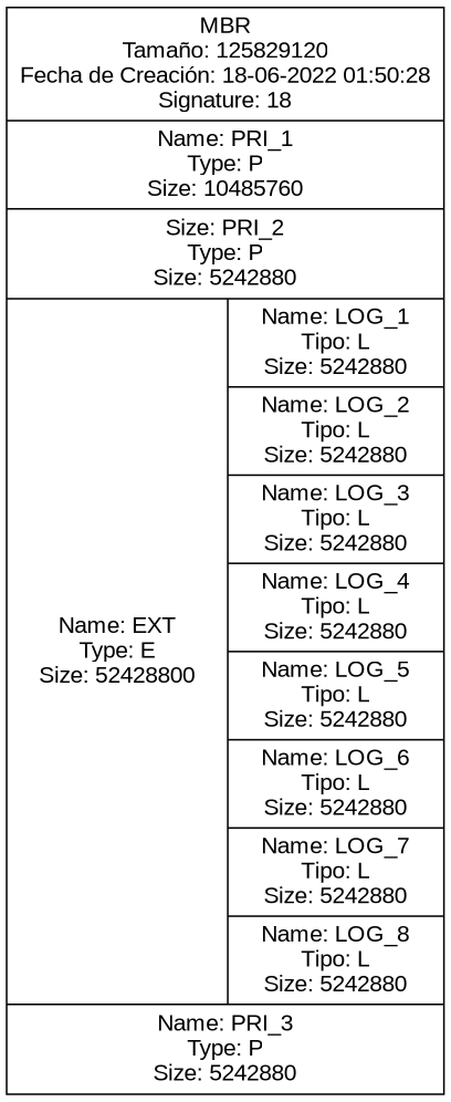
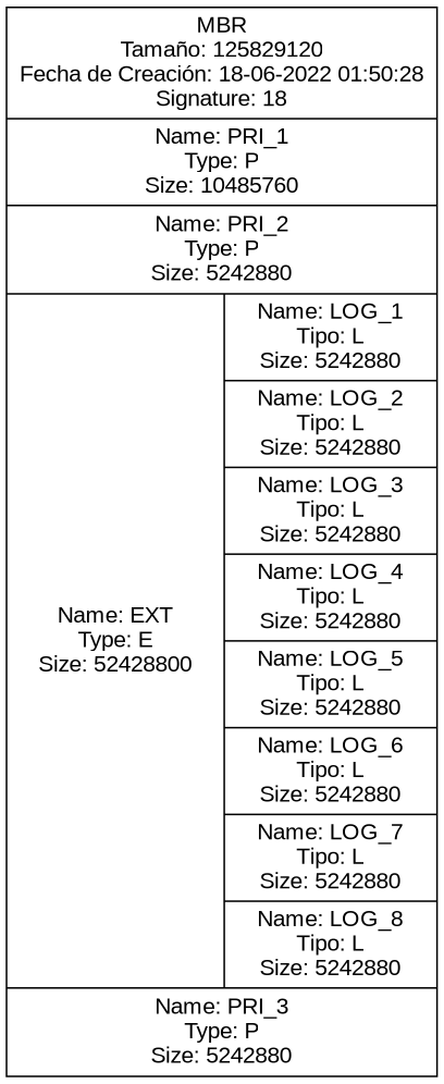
  digraph {
    rankdir=LR
-   n1 [fontname=Arial label="    MBR\nTamaño: 125829120\nFecha de Creación:  18-06-2022 01:50:28\nSignature: 18|Name: PRI_1\nType: P\nSize: 10485760\n|Size: PRI_2\nType: P\nSize: 5242880\n|{Name: EXT\nType: E\nSize: 52428800\n|{Name: LOG_1\nTipo: L\nSize: 5242880\n|Name: LOG_2\nTipo: L\nSize: 5242880\n|Name: LOG_3\nTipo: L\nSize: 5242880\n|Name: LOG_4\nTipo: L\nSize: 5242880\n|Name: LOG_5\nTipo: L\nSize: 5242880\n|Name: LOG_6\nTipo: L\nSize: 5242880\n|Name: LOG_7\nTipo: L\nSize: 5242880\n|Name: LOG_8\nTipo: L\nSize: 5242880\n}}|Name: PRI_3\nType: P\nSize: 5242880\n" shape=record]
+   n1 [fontname=Arial label="    MBR\nTamaño: 125829120\nFecha de Creación:  18-06-2022 01:50:28\nSignature: 18|Name: PRI_1\nType: P\nSize: 10485760\n|Name: PRI_2\nType: P\nSize: 5242880\n|{Name: EXT\nType: E\nSize: 52428800\n|{Name: LOG_1\nTipo: L\nSize: 5242880\n|Name: LOG_2\nTipo: L\nSize: 5242880\n|Name: LOG_3\nTipo: L\nSize: 5242880\n|Name: LOG_4\nTipo: L\nSize: 5242880\n|Name: LOG_5\nTipo: L\nSize: 5242880\n|Name: LOG_6\nTipo: L\nSize: 5242880\n|Name: LOG_7\nTipo: L\nSize: 5242880\n|Name: LOG_8\nTipo: L\nSize: 5242880\n}}|Name: PRI_3\nType: P\nSize: 5242880\n" shape=record]
  }
